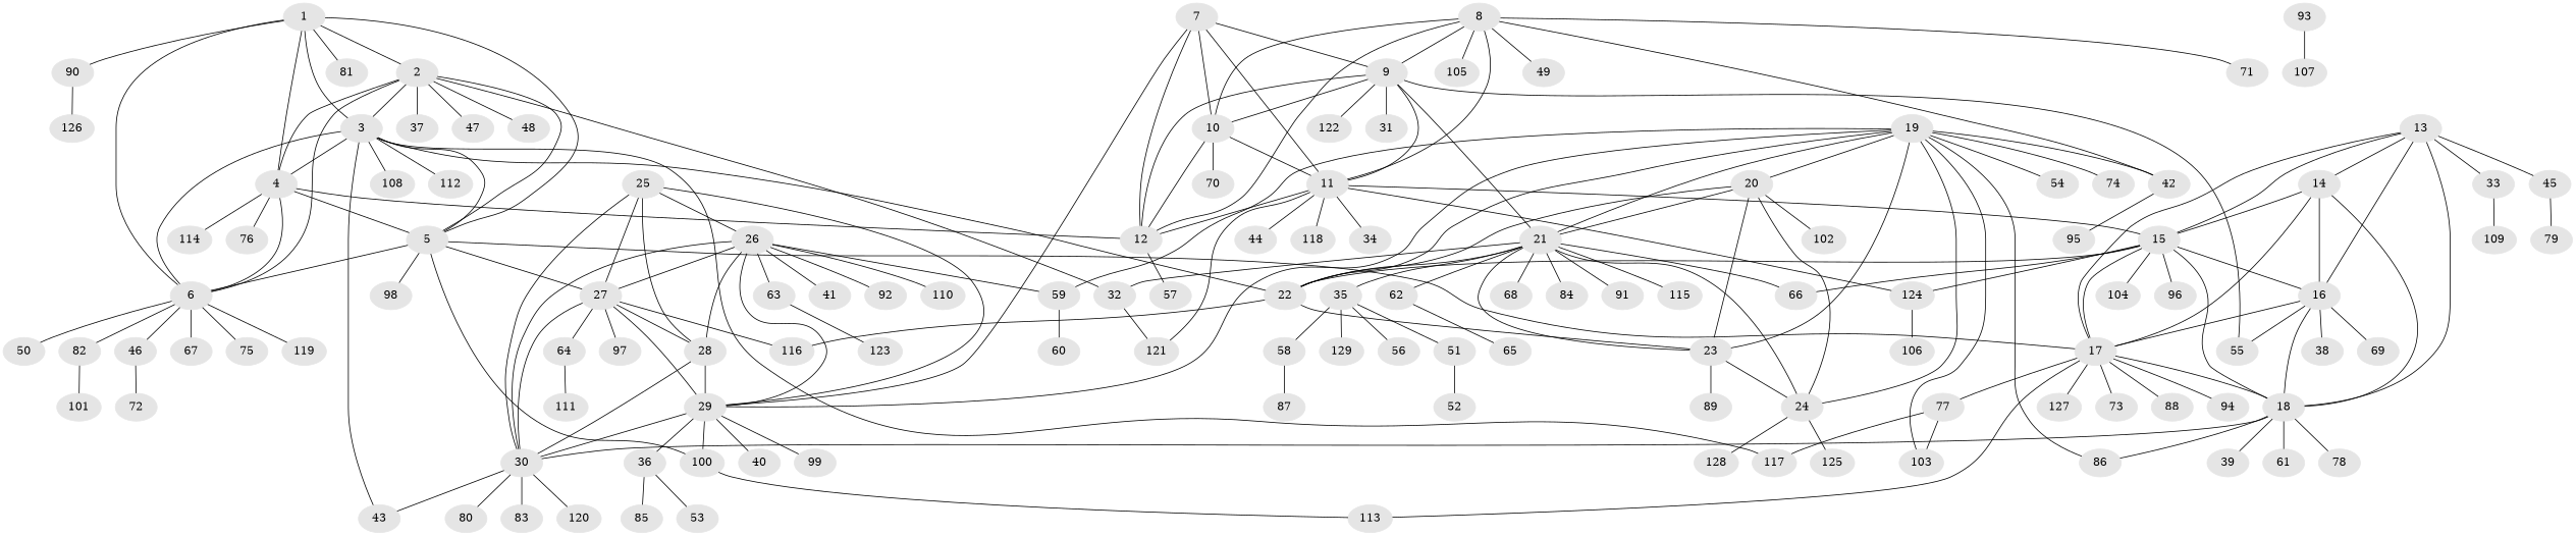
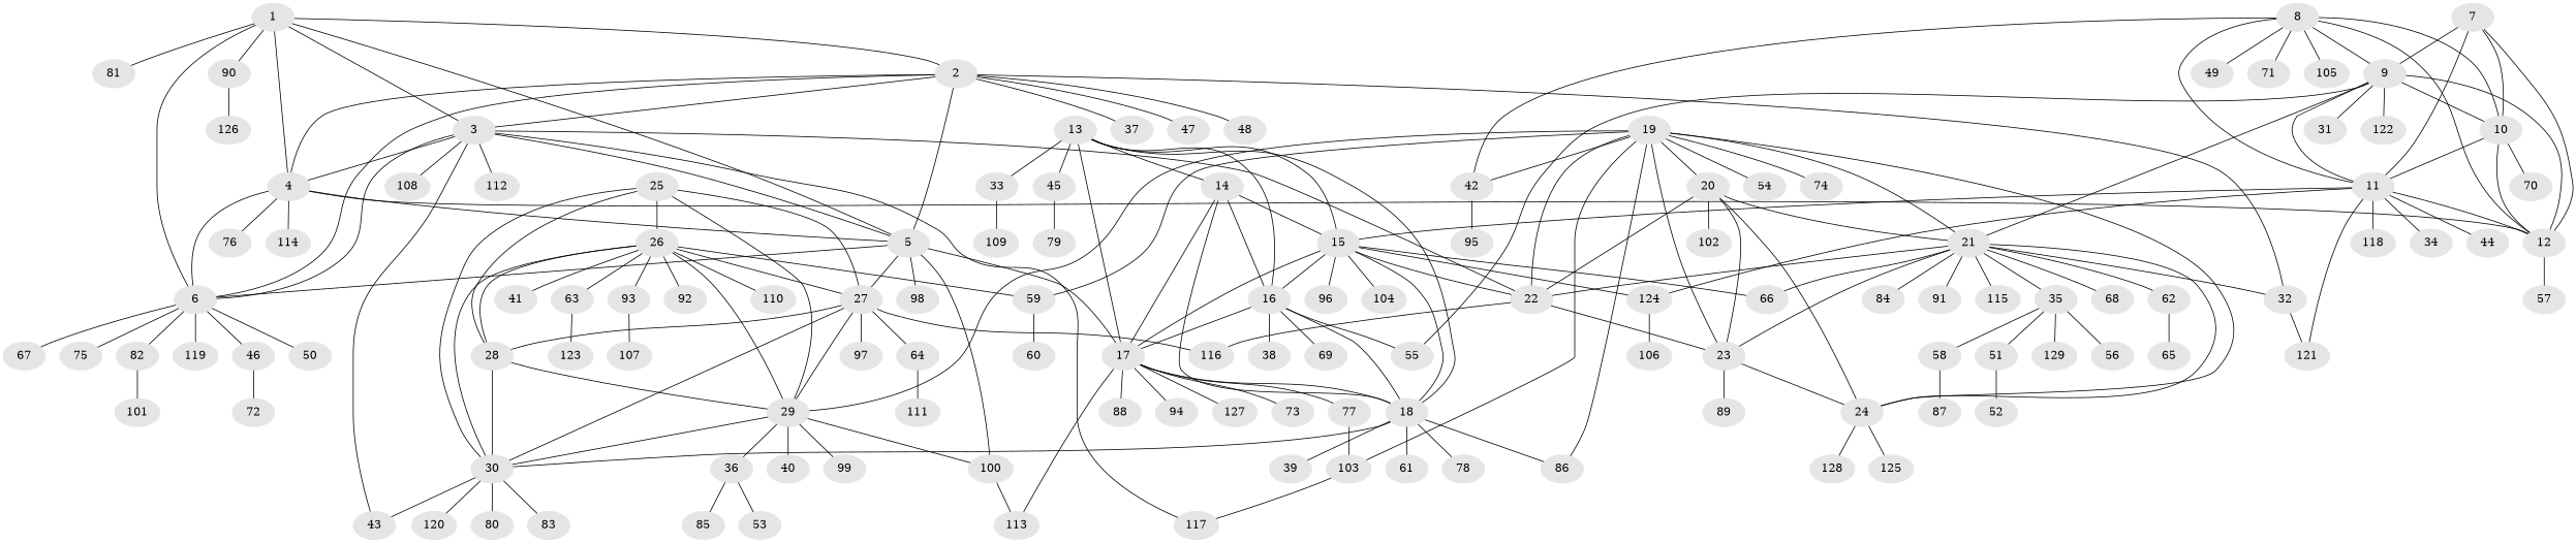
  graph {
    node [color=gray90 style=filled]
    1
    2
    3
    4
    5
    6
    81
    90
    32
    37
    47
    48
    22
    43
    108
    112
    117
    12
    76
    114
    17
    27
    98
    100
    46
    50
    67
    75
    82
    119
    126
    121
    23
    116
    57
    18
    73
    77
    88
    94
    113
    127
    29
    30
    28
    64
    97
    72
    101
    7
    9
    10
    11
    8
    42
    49
    71
    105
    21
    31
    55
    122
    70
    15
    34
    44
    118
    124
    36
    40
    99
    95
    66
    24
    35
    62
    68
    84
    91
    115
    16
    96
    104
    106
    13
    14
    33
    45
    38
    69
    39
    61
    78
    86
    109
    79
    103
    80
    83
    120
    19
    20
    54
    59
    74
    102
    89
    125
    128
    60
    51
    56
    58
    129
    65
    25
    26
    41
    63
    92
    93
    110
    123
    107
    111
    53
    85
    52
    87
    1 -- 2
    1 -- 3
    1 -- 4
    1 -- 5
    1 -- 6
    1 -- 81
    1 -- 90
    2 -- 3
    2 -- 4
    2 -- 5
    2 -- 6
    2 -- 32
    2 -- 37
    2 -- 47
    2 -- 48
    3 -- 4
    3 -- 5
    3 -- 6
    3 -- 22
    3 -- 43
    3 -- 108
    3 -- 112
    3 -- 117
    4 -- 5
    4 -- 6
    4 -- 12
    4 -- 76
    4 -- 114
    5 -- 6
    5 -- 17
    5 -- 27
    5 -- 98
    5 -- 100
    6 -- 46
    6 -- 50
    6 -- 67
    6 -- 75
    6 -- 82
    6 -- 119
    90 -- 126
    32 -- 121
    22 -- 23
    22 -- 116
    12 -- 57
    17 -- 18
    17 -- 73
    17 -- 77
    17 -- 88
    17 -- 94
    17 -- 113
    17 -- 127
    27 -- 116
    27 -- 29
    27 -- 30
    27 -- 28
    27 -- 64
    27 -- 97
    100 -- 113
    46 -- 72
    82 -- 101
    23 -- 24
    23 -- 89
    18 -- 30
    18 -- 39
    18 -- 61
    18 -- 78
    18 -- 86
    77 -- 103
    29 -- 100
    29 -- 30
    29 -- 36
    29 -- 40
    29 -- 99
    30 -- 43
    30 -- 80
    30 -- 83
    30 -- 120
    28 -- 29
    28 -- 30
    64 -- 111
    7 -- 12
-   7 -- 29
    7 -- 9
    7 -- 10
    7 -- 11
    9 -- 12
    9 -- 10
    9 -- 11
    9 -- 21
    9 -- 31
    9 -- 55
    9 -- 122
    10 -- 12
    10 -- 11
    10 -- 70
    11 -- 12
    11 -- 121
    11 -- 15
    11 -- 34
    11 -- 44
    11 -- 118
    11 -- 124
    8 -- 12
    8 -- 9
    8 -- 10
    8 -- 11
    8 -- 42
    8 -- 49
    8 -- 71
    8 -- 105
    42 -- 95
    21 -- 32
    21 -- 22
    21 -- 23
    21 -- 66
    21 -- 24
    21 -- 35
    21 -- 62
    21 -- 68
    21 -- 84
    21 -- 91
    21 -- 115
    15 -- 22
    15 -- 17
    15 -- 18
    15 -- 124
    15 -- 66
    15 -- 16
    15 -- 96
    15 -- 104
    124 -- 106
    36 -- 53
    36 -- 85
    24 -- 125
    24 -- 128
    35 -- 51
    35 -- 56
    35 -- 58
    35 -- 129
    62 -- 65
    16 -- 17
    16 -- 18
    16 -- 55
    16 -- 38
    16 -- 69
    13 -- 17
    13 -- 18
    13 -- 15
    13 -- 16
    13 -- 14
    13 -- 33
    13 -- 45
    14 -- 17
    14 -- 18
    14 -- 15
    14 -- 16
    33 -- 109
    45 -- 79
-   77 -- 117
+   103 -- 117
    19 -- 22
    19 -- 23
    19 -- 29
    19 -- 42
    19 -- 21
    19 -- 24
    19 -- 86
    19 -- 103
    19 -- 20
    19 -- 54
    19 -- 59
    19 -- 74
    20 -- 22
    20 -- 23
    20 -- 21
    20 -- 24
    20 -- 102
    59 -- 60
    51 -- 52
    58 -- 87
    25 -- 27
    25 -- 29
    25 -- 30
    25 -- 28
    25 -- 26
    26 -- 27
    26 -- 29
    26 -- 30
    26 -- 28
    26 -- 59
    26 -- 41
    26 -- 63
    26 -- 92
+   26 -- 93
    26 -- 110
    63 -- 123
    93 -- 107
  }
